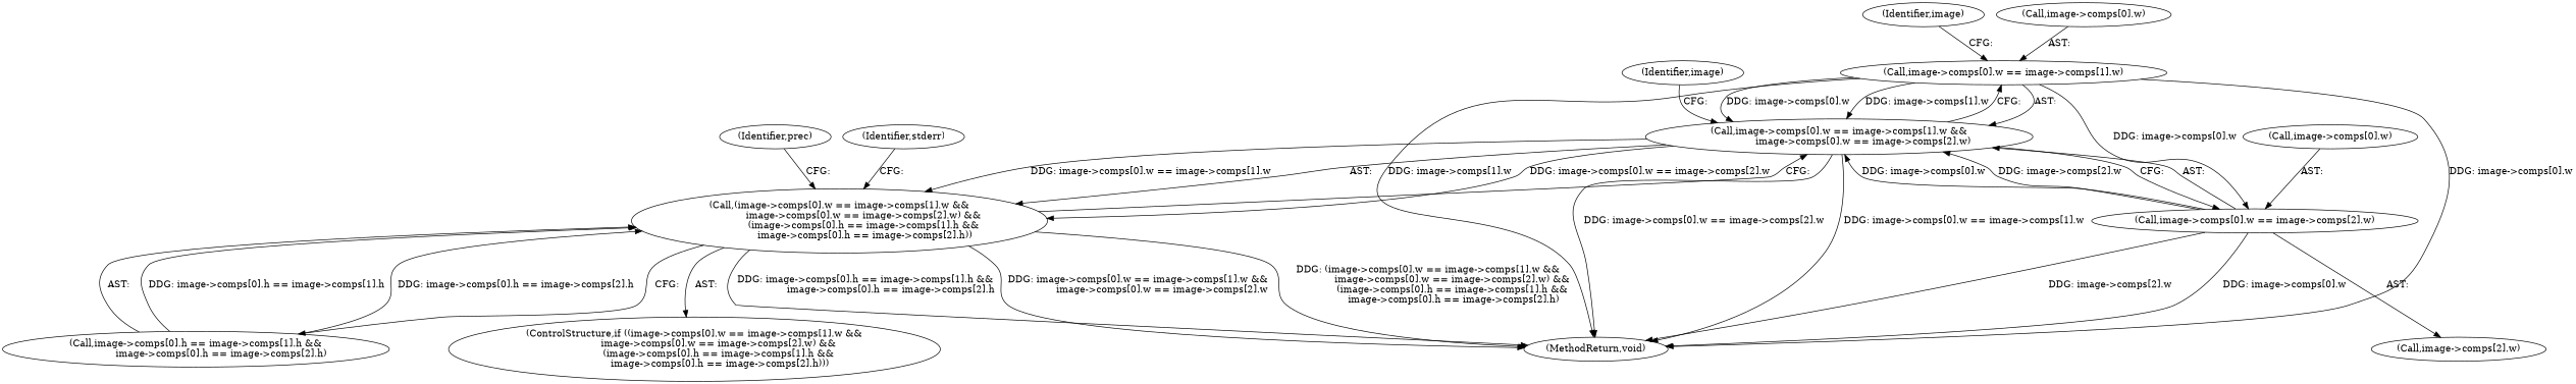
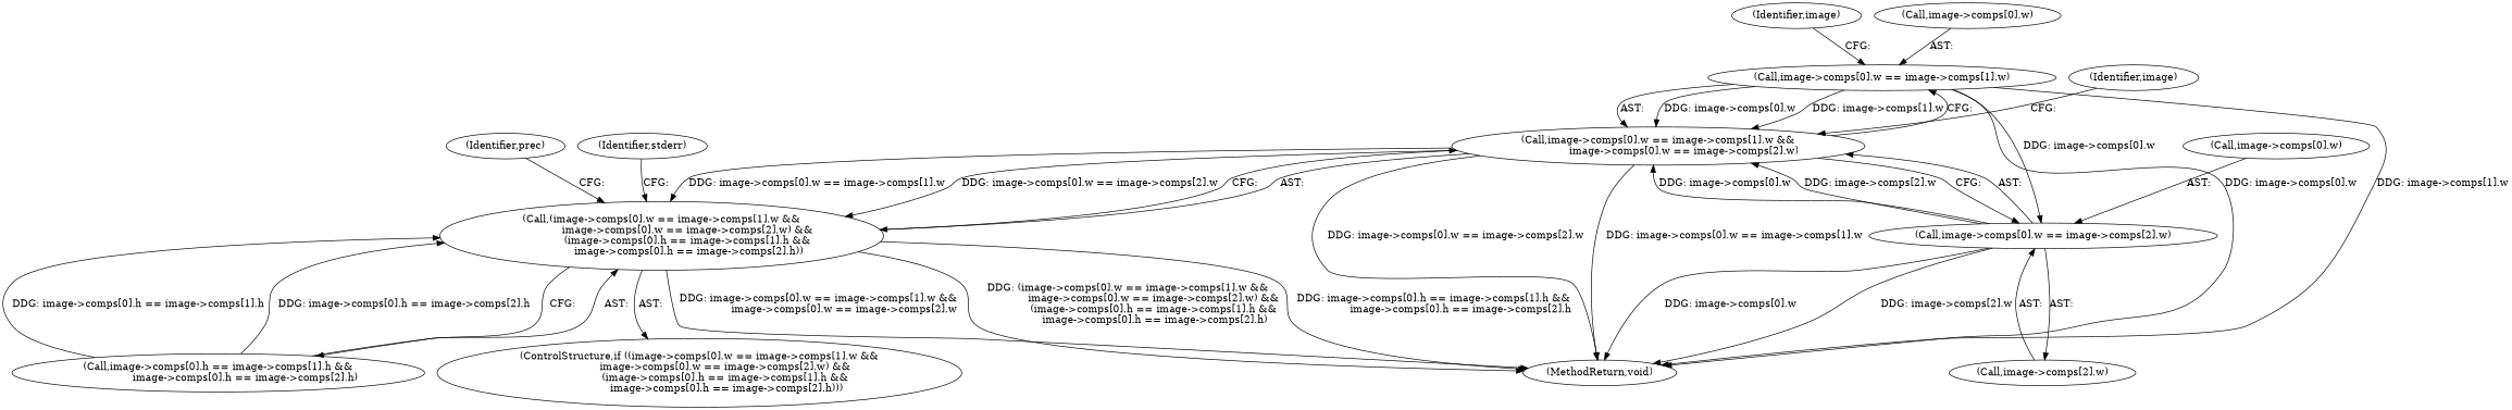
  digraph {
    n1 [label="(Call,image->comps[0].w == image->comps[1].w)"]
    n2 [label="(Call,image->comps[0].w == image->comps[1].w &&\n                image->comps[0].w == image->comps[2].w)"]
    n3 [label="(Call,image->comps[0].w == image->comps[2].w)"]
    n4 [label="(MethodReturn,void)"]
    n5 [label="(Call,(image->comps[0].w == image->comps[1].w &&\n                image->comps[0].w == image->comps[2].w) &&\n                (image->comps[0].h == image->comps[1].h &&\n                 image->comps[0].h == image->comps[2].h))"]
    n6 [label="(Call,image->comps[2].w)"]
    n7 [label="(Call,image->comps[0].h == image->comps[1].h &&\n                 image->comps[0].h == image->comps[2].h)"]
    n8 [label="(ControlStructure,if ((image->comps[0].w == image->comps[1].w &&\n                image->comps[0].w == image->comps[2].w) &&\n                (image->comps[0].h == image->comps[1].h &&\n                 image->comps[0].h == image->comps[2].h)))"]
    n9 [label="(Identifier,image)"]
    n10 [label="(Identifier,image)"]
    n11 [label="(Identifier,prec)"]
    n12 [label="(Identifier,stderr)"]
    n13 [label="(Call,image->comps[0].w)"]
    n14 [label="(Call,image->comps[0].w)"]
    n1 -> n2 [label="AST: "]
    n1 -> n2 [label="DDG: image->comps[0].w"]
    n1 -> n2 [label="DDG: image->comps[1].w"]
    n1 -> n3 [label="DDG: image->comps[0].w"]
    n1 -> n4 [label="DDG: image->comps[1].w"]
    n1 -> n4 [label="DDG: image->comps[0].w"]
    n2 -> n1 [label="CFG: "]
    n2 -> n3 [label="CFG: "]
    n2 -> n4 [label="DDG: image->comps[0].w == image->comps[2].w"]
    n2 -> n4 [label="DDG: image->comps[0].w == image->comps[1].w"]
    n2 -> n5 [label="AST: "]
    n2 -> n5 [label="DDG: image->comps[0].w == image->comps[1].w"]
    n2 -> n5 [label="DDG: image->comps[0].w == image->comps[2].w"]
    n3 -> n2 [label="AST: "]
    n3 -> n2 [label="DDG: image->comps[0].w"]
    n3 -> n2 [label="DDG: image->comps[2].w"]
    n3 -> n4 [label="DDG: image->comps[2].w"]
    n3 -> n4 [label="DDG: image->comps[0].w"]
    n3 -> n6 [label="AST: "]
    n5 -> n2 [label="CFG: "]
    n5 -> n4 [label="DDG: (image->comps[0].w == image->comps[1].w &&\n                image->comps[0].w == image->comps[2].w) &&\n                (image->comps[0].h == image->comps[1].h &&\n                 image->comps[0].h == image->comps[2].h)"]
    n5 -> n4 [label="DDG: image->comps[0].h == image->comps[1].h &&\n                 image->comps[0].h == image->comps[2].h"]
    n5 -> n4 [label="DDG: image->comps[0].w == image->comps[1].w &&\n                image->comps[0].w == image->comps[2].w"]
    n5 -> n7 [label="CFG: "]
    n5 -> n8 [label="AST: "]
+   n6 -> n3 [label="AST: "]
    n7 -> n5 [label="AST: "]
    n7 -> n5 [label="DDG: image->comps[0].h == image->comps[1].h"]
    n7 -> n5 [label="DDG: image->comps[0].h == image->comps[2].h"]
    n9 -> n1 [label="CFG: "]
    n10 -> n2 [label="CFG: "]
    n11 -> n5 [label="CFG: "]
    n12 -> n5 [label="CFG: "]
    n13 -> n3 [label="AST: "]
    n14 -> n1 [label="AST: "]
  }
